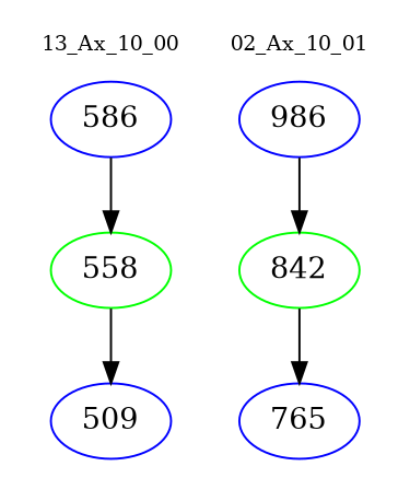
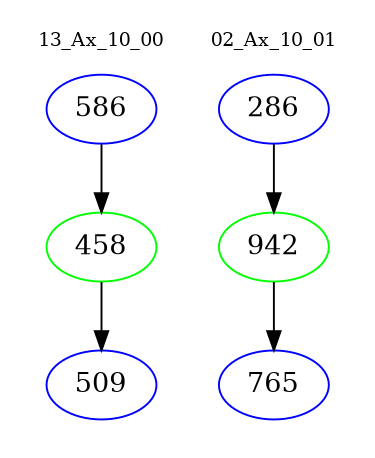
  digraph {
    node [color=blue]
    edge [color=black]
    n1 [label=586]
-   n2 [color=green label=558]
+   n2 [color=green label=458]
    n3 [label=509]
-   n4 [label=986]
-   n5 [color=green label=842]
+   n4 [label=286]
+   n5 [color=green label=942]
    n6 [label=765]
    subgraph cluster_1 {
      color=white
      fontsize=10
      label="13_Ax_10_00"
      n1
      n2
      n3
    }
    subgraph cluster_2 {
      color=white
      fontsize=10
      label="02_Ax_10_01"
      n4
      n5
      n6
    }
    n1 -> n2
    n2 -> n3
    n4 -> n5
    n5 -> n6
  }
